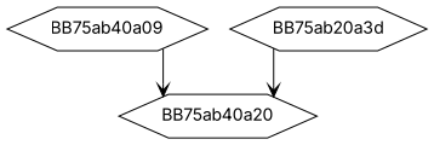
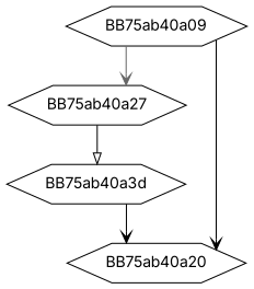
  digraph {
    fontname=Inter
    splines=ortho
    node [fontname=Inter shape=hexagon]
    edge [arrowhead=vee color=black fontname=Inter]
    n1 [label=BB75ab40a09]
+   BB75ab40a27
    BB75ab40a20
-   BB75ab40a3d [label=BB75ab20a3d]
+   BB75ab40a3d
+   n1 -> BB75ab40a27 [color=gray40]
    n1 -> BB75ab40a20
+   BB75ab40a27 -> BB75ab40a3d [arrowhead=onormal]
    BB75ab40a3d -> BB75ab40a20
  }
